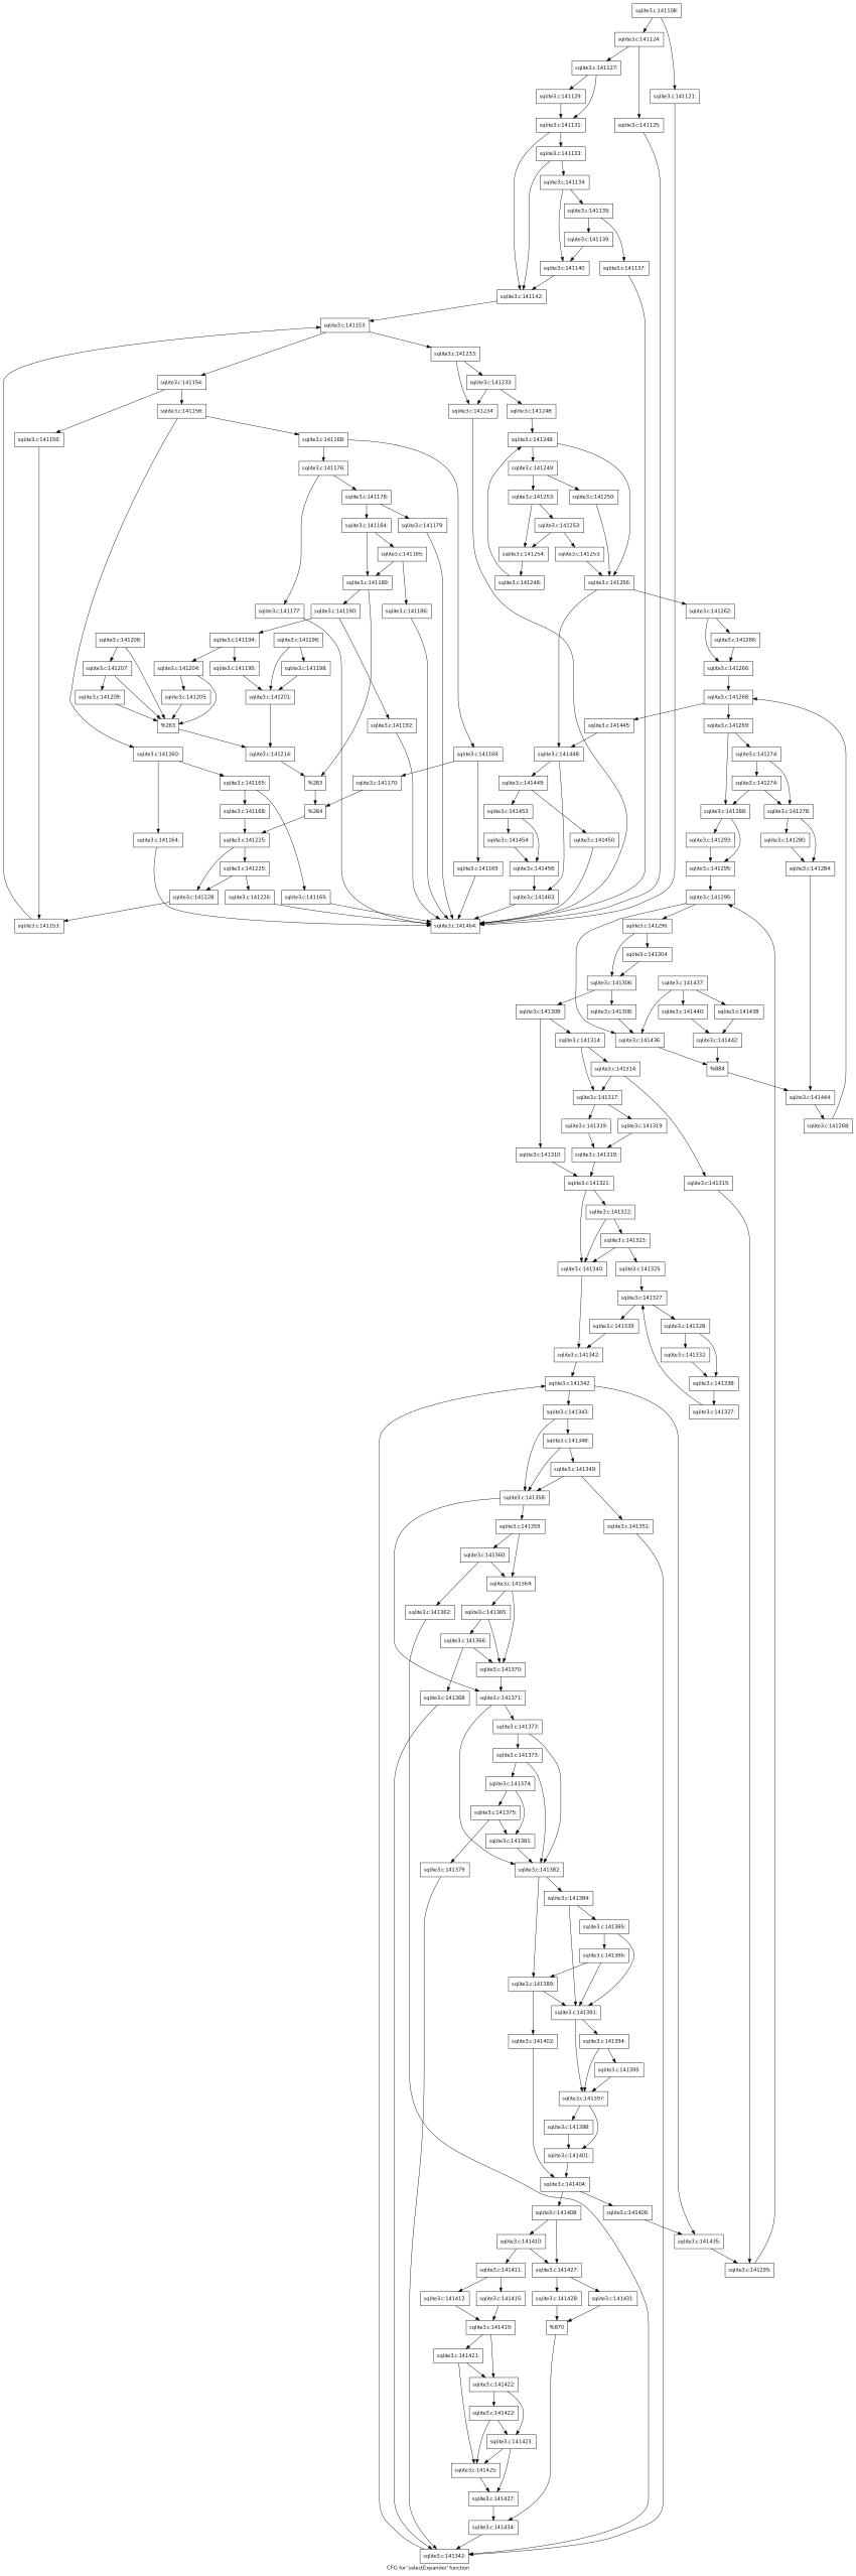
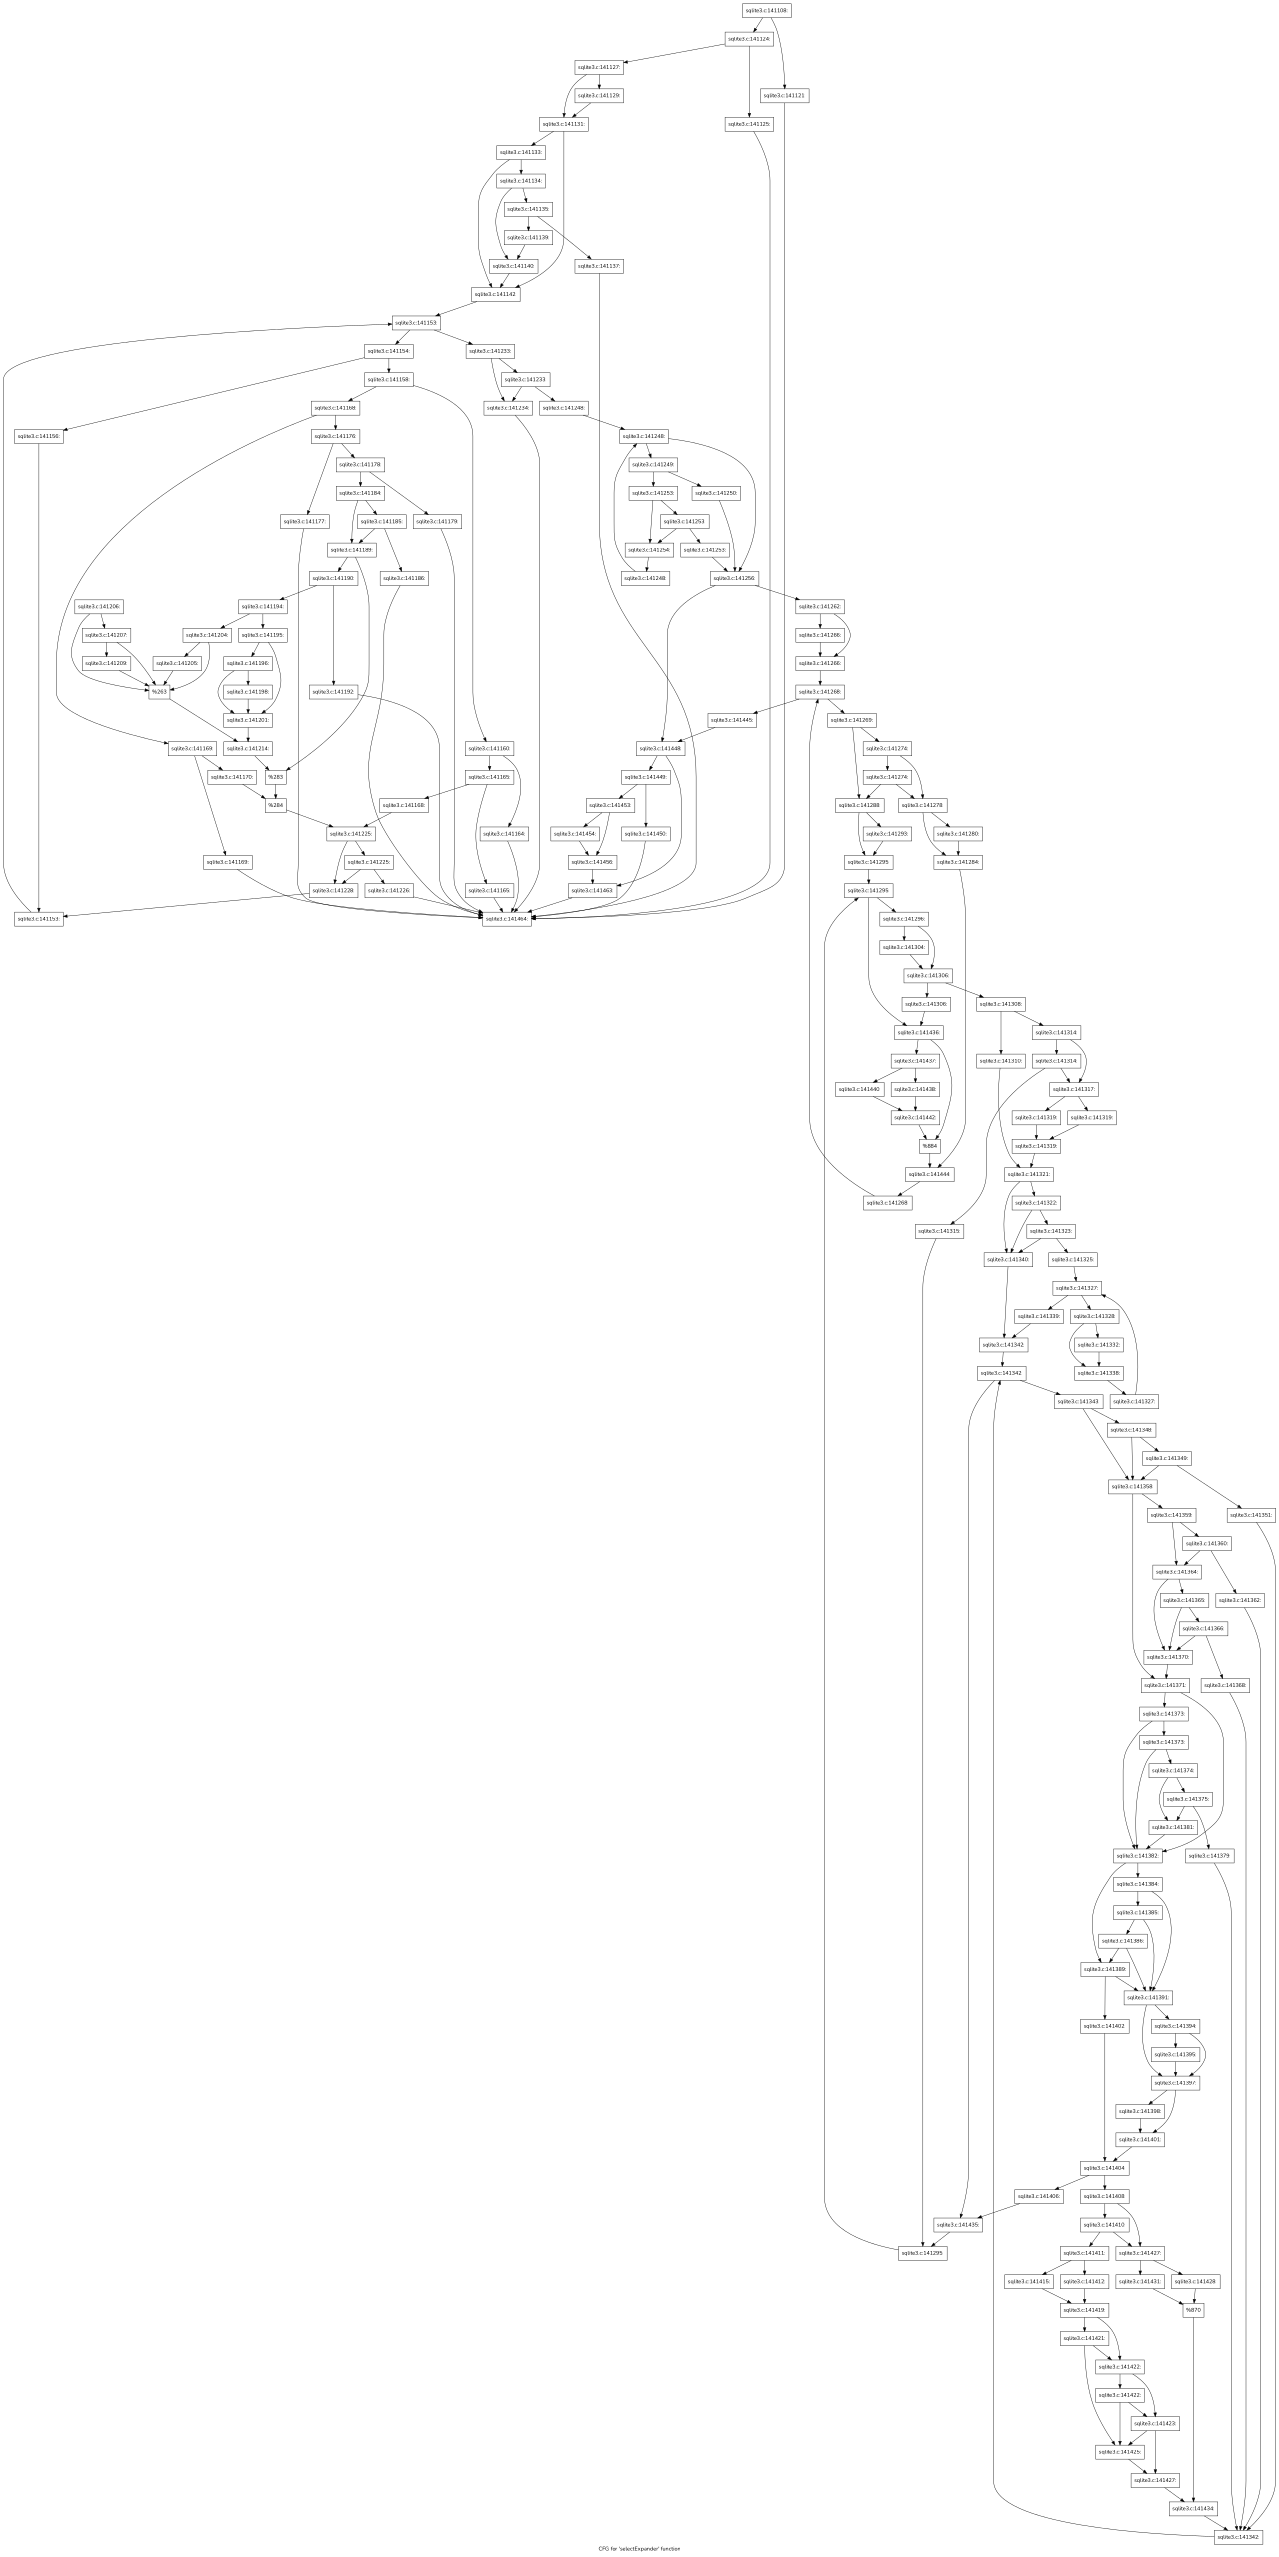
  digraph {
    fontname=Nunito
    label="CFG for 'selectExpander' function"
    node [fontname=Nunito shape=record]
    edge [fontname=Nunito]
    n1 [label="{sqlite3.c:141108:}"]
    n2 [label="{sqlite3.c:141121:}"]
    n3 [label="{sqlite3.c:141124:}"]
    n4 [label="{sqlite3.c:141464:}"]
    n5 [label="{sqlite3.c:141125:}"]
    n6 [label="{sqlite3.c:141127:}"]
    n7 [label="{sqlite3.c:141129:}"]
    n8 [label="{sqlite3.c:141131:}"]
    n9 [label="{sqlite3.c:141133:}"]
    n10 [label="{sqlite3.c:141142:}"]
    n11 [label="{sqlite3.c:141134:}"]
    n12 [label="{sqlite3.c:141153:}"]
    n13 [label="{sqlite3.c:141135:}"]
    n14 [label="{sqlite3.c:141140:}"]
    n15 [label="{sqlite3.c:141154:}"]
    n16 [label="{sqlite3.c:141233:}"]
    n17 [label="{sqlite3.c:141137:}"]
    n18 [label="{sqlite3.c:141139:}"]
    n19 [label="{sqlite3.c:141156:}"]
    n20 [label="{sqlite3.c:141158:}"]
    n21 [label="{sqlite3.c:141234:}"]
    n22 [label="{sqlite3.c:141233:}"]
    n23 [label="{sqlite3.c:141153:}"]
    n24 [label="{sqlite3.c:141160:}"]
    n25 [label="{sqlite3.c:141168:}"]
    n26 [label="{sqlite3.c:141248:}"]
    n27 [label="{sqlite3.c:141164:}"]
    n28 [label="{sqlite3.c:141165:}"]
    n29 [label="{sqlite3.c:141169:}"]
    n30 [label="{sqlite3.c:141176:}"]
    n31 [label="{sqlite3.c:141165:}"]
    n32 [label="{sqlite3.c:141168:}"]
    n33 [label="{sqlite3.c:141169:}"]
    n34 [label="{sqlite3.c:141170:}"]
    n35 [label="{sqlite3.c:141177:}"]
    n36 [label="{sqlite3.c:141178:}"]
    n37 [label="{sqlite3.c:141225:}"]
    n38 [label="{sqlite3.c:141225:}"]
    n39 [label="{sqlite3.c:141228:}"]
    n40 [label="{sqlite3.c:141226:}"]
    n41 [label="{%284}"]
    n42 [label="{sqlite3.c:141179:}"]
    n43 [label="{sqlite3.c:141184:}"]
    n44 [label="{sqlite3.c:141189:}"]
    n45 [label="{sqlite3.c:141185:}"]
    n46 [label="{%283}"]
    n47 [label="{sqlite3.c:141190:}"]
    n48 [label="{sqlite3.c:141186:}"]
    n49 [label="{sqlite3.c:141192:}"]
    n50 [label="{sqlite3.c:141194:}"]
    n51 [label="{sqlite3.c:141195:}"]
    n52 [label="{sqlite3.c:141204:}"]
    n53 [label="{sqlite3.c:141196:}"]
    n54 [label="{sqlite3.c:141201:}"]
    n55 [label="{sqlite3.c:141205:}"]
    n56 [label="{%263}"]
    n57 [label="{sqlite3.c:141198:}"]
    n58 [label="{sqlite3.c:141214:}"]
    n59 [label="{sqlite3.c:141206:}"]
    n60 [label="{sqlite3.c:141207:}"]
    n61 [label="{sqlite3.c:141209:}"]
    n62 [label="{sqlite3.c:141248:}"]
    n63 [label="{sqlite3.c:141249:}"]
    n64 [label="{sqlite3.c:141256:}"]
    n65 [label="{sqlite3.c:141250:}"]
    n66 [label="{sqlite3.c:141253:}"]
    n67 [label="{sqlite3.c:141262:}"]
    n68 [label="{sqlite3.c:141448:}"]
    n69 [label="{sqlite3.c:141253:}"]
    n70 [label="{sqlite3.c:141254:}"]
    n71 [label="{sqlite3.c:141266:}"]
    n72 [label="{sqlite3.c:141266:}"]
    n73 [label="{sqlite3.c:141449:}"]
    n74 [label="{sqlite3.c:141463:}"]
    n75 [label="{sqlite3.c:141253:}"]
    n76 [label="{sqlite3.c:141248:}"]
    n77 [label="{sqlite3.c:141268:}"]
    n78 [label="{sqlite3.c:141450:}"]
    n79 [label="{sqlite3.c:141453:}"]
    n80 [label="{sqlite3.c:141269:}"]
    n81 [label="{sqlite3.c:141445:}"]
    n82 [label="{sqlite3.c:141274:}"]
    n83 [label="{sqlite3.c:141288:}"]
    n84 [label="{sqlite3.c:141278:}"]
    n85 [label="{sqlite3.c:141274:}"]
    n86 [label="{sqlite3.c:141293:}"]
    n87 [label="{sqlite3.c:141295:}"]
    n88 [label="{sqlite3.c:141280:}"]
    n89 [label="{sqlite3.c:141284:}"]
    n90 [label="{sqlite3.c:141295:}"]
    n91 [label="{sqlite3.c:141444:}"]
    n92 [label="{sqlite3.c:141268:}"]
    n93 [label="{sqlite3.c:141296:}"]
    n94 [label="{sqlite3.c:141436:}"]
    n95 [label="{sqlite3.c:141304:}"]
    n96 [label="{sqlite3.c:141306:}"]
    n97 [label="{%884}"]
    n98 [label="{sqlite3.c:141437:}"]
    n99 [label="{sqlite3.c:141306:}"]
    n100 [label="{sqlite3.c:141308:}"]
    n101 [label="{sqlite3.c:141438:}"]
    n102 [label="{sqlite3.c:141440:}"]
    n103 [label="{sqlite3.c:141310:}"]
    n104 [label="{sqlite3.c:141314:}"]
    n105 [label="{sqlite3.c:141321:}"]
    n106 [label="{sqlite3.c:141314:}"]
    n107 [label="{sqlite3.c:141317:}"]
    n108 [label="{sqlite3.c:141322:}"]
    n109 [label="{sqlite3.c:141340:}"]
    n110 [label="{sqlite3.c:141315:}"]
    n111 [label="{sqlite3.c:141319:}"]
    n112 [label="{sqlite3.c:141319:}"]
    n113 [label="{sqlite3.c:141323:}"]
    n114 [label="{sqlite3.c:141342:}"]
    n115 [label="{sqlite3.c:141295:}"]
    n116 [label="{sqlite3.c:141319:}"]
    n117 [label="{sqlite3.c:141325:}"]
    n118 [label="{sqlite3.c:141342:}"]
    n119 [label="{sqlite3.c:141327:}"]
    n120 [label="{sqlite3.c:141328:}"]
    n121 [label="{sqlite3.c:141339:}"]
    n122 [label="{sqlite3.c:141332:}"]
    n123 [label="{sqlite3.c:141338:}"]
    n124 [label="{sqlite3.c:141327:}"]
    n125 [label="{sqlite3.c:141343:}"]
    n126 [label="{sqlite3.c:141435:}"]
    n127 [label="{sqlite3.c:141348:}"]
    n128 [label="{sqlite3.c:141358:}"]
    n129 [label="{sqlite3.c:141349:}"]
    n130 [label="{sqlite3.c:141359:}"]
    n131 [label="{sqlite3.c:141371:}"]
    n132 [label="{sqlite3.c:141351:}"]
    n133 [label="{sqlite3.c:141360:}"]
    n134 [label="{sqlite3.c:141364:}"]
    n135 [label="{sqlite3.c:141373:}"]
    n136 [label="{sqlite3.c:141382:}"]
    n137 [label="{sqlite3.c:141342:}"]
    n138 [label="{sqlite3.c:141362:}"]
    n139 [label="{sqlite3.c:141365:}"]
    n140 [label="{sqlite3.c:141370:}"]
    n141 [label="{sqlite3.c:141373:}"]
    n142 [label="{sqlite3.c:141384:}"]
    n143 [label="{sqlite3.c:141389:}"]
    n144 [label="{sqlite3.c:141366:}"]
    n145 [label="{sqlite3.c:141368:}"]
    n146 [label="{sqlite3.c:141374:}"]
    n147 [label="{sqlite3.c:141391:}"]
    n148 [label="{sqlite3.c:141385:}"]
    n149 [label="{sqlite3.c:141402:}"]
    n150 [label="{sqlite3.c:141375:}"]
    n151 [label="{sqlite3.c:141381:}"]
    n152 [label="{sqlite3.c:141379:}"]
    n153 [label="{sqlite3.c:141394:}"]
    n154 [label="{sqlite3.c:141397:}"]
    n155 [label="{sqlite3.c:141386:}"]
    n156 [label="{sqlite3.c:141404:}"]
    n157 [label="{sqlite3.c:141395:}"]
    n158 [label="{sqlite3.c:141398:}"]
    n159 [label="{sqlite3.c:141401:}"]
    n160 [label="{sqlite3.c:141406:}"]
    n161 [label="{sqlite3.c:141408:}"]
    n162 [label="{sqlite3.c:141410:}"]
    n163 [label="{sqlite3.c:141427:}"]
    n164 [label="{sqlite3.c:141411:}"]
    n165 [label="{sqlite3.c:141428:}"]
    n166 [label="{sqlite3.c:141431:}"]
    n167 [label="{sqlite3.c:141412:}"]
    n168 [label="{sqlite3.c:141415:}"]
    n169 [label="{%870}"]
    n170 [label="{sqlite3.c:141419:}"]
    n171 [label="{sqlite3.c:141421:}"]
    n172 [label="{sqlite3.c:141422:}"]
    n173 [label="{sqlite3.c:141425:}"]
    n174 [label="{sqlite3.c:141422:}"]
    n175 [label="{sqlite3.c:141423:}"]
    n176 [label="{sqlite3.c:141427:}"]
    n177 [label="{sqlite3.c:141434:}"]
    n178 [label="{sqlite3.c:141442:}"]
    n179 [label="{sqlite3.c:141454:}"]
    n180 [label="{sqlite3.c:141456:}"]
    n1 -> n2
    n1 -> n3
    n2 -> n4
    n3 -> n5
    n3 -> n6
    n5 -> n4
    n6 -> n7
    n6 -> n8
    n7 -> n8
    n8 -> n9
    n8 -> n10
    n9 -> n10
    n9 -> n11
    n10 -> n12
    n11 -> n13
    n11 -> n14
    n12 -> n15
    n12 -> n16
    n13 -> n17
    n13 -> n18
    n14 -> n10
    n15 -> n19
    n15 -> n20
    n16 -> n21
    n16 -> n22
    n17 -> n4
    n18 -> n14
    n19 -> n23
    n20 -> n24
    n20 -> n25
    n21 -> n4
    n22 -> n21
    n22 -> n26
    n23 -> n12
    n24 -> n27
    n24 -> n28
    n25 -> n29
    n25 -> n30
    n26 -> n62
    n27 -> n4
    n28 -> n31
    n28 -> n32
    n29 -> n33
    n29 -> n34
    n30 -> n35
    n30 -> n36
    n31 -> n4
    n32 -> n37
    n33 -> n4
    n34 -> n41
    n35 -> n4
    n36 -> n42
    n36 -> n43
    n37 -> n38
    n37 -> n39
    n38 -> n39
    n38 -> n40
    n39 -> n23
    n40 -> n4
    n41 -> n37
    n42 -> n4
    n43 -> n44
    n43 -> n45
    n44 -> n46
    n44 -> n47
    n45 -> n44
    n45 -> n48
    n46 -> n41
    n47 -> n49
    n47 -> n50
    n48 -> n4
    n49 -> n4
    n50 -> n51
    n50 -> n52
+   n51 -> n53
    n51 -> n54
    n52 -> n55
    n52 -> n56
    n53 -> n54
    n53 -> n57
    n54 -> n58
    n55 -> n56
    n56 -> n58
    n57 -> n54
    n58 -> n46
    n59 -> n56
    n59 -> n60
    n60 -> n56
    n60 -> n61
    n61 -> n56
    n62 -> n63
    n62 -> n64
    n63 -> n65
    n63 -> n66
    n64 -> n67
    n64 -> n68
    n65 -> n64
    n66 -> n69
    n66 -> n70
    n67 -> n71
    n67 -> n72
    n68 -> n73
    n68 -> n74
    n69 -> n70
    n69 -> n75
    n70 -> n76
    n71 -> n72
    n72 -> n77
    n73 -> n78
    n73 -> n79
    n74 -> n4
    n75 -> n64
    n76 -> n62
    n77 -> n80
    n77 -> n81
    n78 -> n4
    n79 -> n179
    n79 -> n180
    n80 -> n82
    n80 -> n83
    n81 -> n68
    n82 -> n84
    n82 -> n85
    n83 -> n86
    n83 -> n87
    n84 -> n88
    n84 -> n89
    n85 -> n83
    n85 -> n84
    n86 -> n87
    n87 -> n90
    n88 -> n89
    n89 -> n91
    n90 -> n93
    n90 -> n94
    n91 -> n92
    n92 -> n77
    n93 -> n95
    n93 -> n96
    n94 -> n97
-   n98 -> n94
+   n94 -> n98
    n95 -> n96
    n96 -> n99
    n96 -> n100
    n97 -> n91
    n98 -> n101
    n98 -> n102
    n99 -> n94
    n100 -> n103
    n100 -> n104
    n101 -> n178
    n102 -> n178
    n103 -> n105
    n104 -> n106
    n104 -> n107
    n105 -> n108
    n105 -> n109
    n106 -> n107
    n106 -> n110
    n107 -> n111
    n107 -> n112
    n108 -> n109
    n108 -> n113
    n109 -> n114
    n110 -> n115
    n111 -> n116
    n112 -> n116
    n113 -> n109
    n113 -> n117
    n114 -> n118
    n115 -> n90
    n116 -> n105
    n117 -> n119
    n118 -> n125
    n118 -> n126
    n119 -> n120
    n119 -> n121
    n120 -> n122
    n120 -> n123
    n121 -> n114
    n122 -> n123
    n123 -> n124
    n124 -> n119
    n125 -> n127
    n125 -> n128
    n126 -> n115
    n127 -> n128
    n127 -> n129
    n128 -> n130
    n128 -> n131
    n129 -> n128
    n129 -> n132
    n130 -> n133
    n130 -> n134
    n131 -> n135
    n131 -> n136
    n132 -> n137
    n133 -> n134
    n133 -> n138
    n134 -> n139
    n134 -> n140
    n135 -> n136
    n135 -> n141
    n136 -> n142
    n136 -> n143
    n137 -> n118
    n138 -> n137
    n139 -> n140
    n139 -> n144
    n140 -> n131
    n141 -> n136
    n141 -> n146
    n142 -> n147
    n142 -> n148
    n143 -> n147
    n143 -> n149
    n144 -> n140
    n144 -> n145
    n145 -> n137
    n146 -> n150
    n146 -> n151
    n147 -> n153
    n147 -> n154
    n148 -> n147
    n148 -> n155
    n149 -> n156
    n150 -> n151
    n150 -> n152
    n151 -> n136
    n152 -> n137
    n153 -> n154
    n153 -> n157
    n154 -> n158
    n154 -> n159
    n155 -> n143
    n155 -> n147
    n156 -> n160
    n156 -> n161
    n157 -> n154
    n158 -> n159
    n159 -> n156
    n160 -> n126
    n161 -> n162
    n161 -> n163
    n162 -> n163
    n162 -> n164
    n163 -> n165
    n163 -> n166
    n164 -> n167
    n164 -> n168
    n165 -> n169
    n166 -> n169
    n167 -> n170
    n168 -> n170
    n169 -> n177
    n170 -> n171
    n170 -> n172
    n171 -> n172
    n171 -> n173
    n172 -> n174
    n172 -> n175
    n173 -> n176
    n174 -> n173
    n174 -> n175
    n175 -> n173
    n175 -> n176
    n176 -> n177
    n177 -> n137
    n178 -> n97
    n179 -> n180
    n180 -> n74
  }
